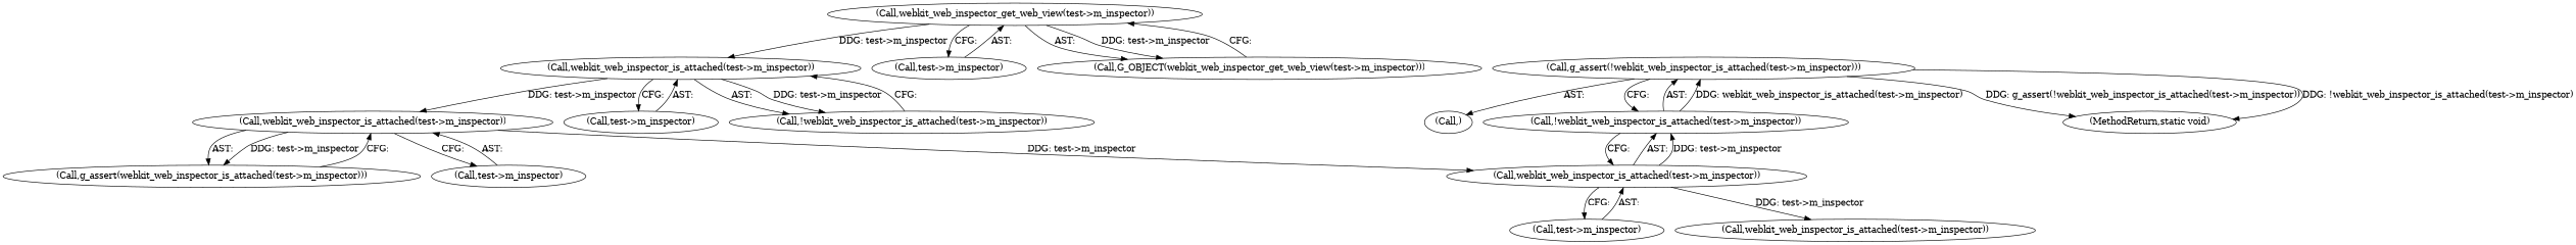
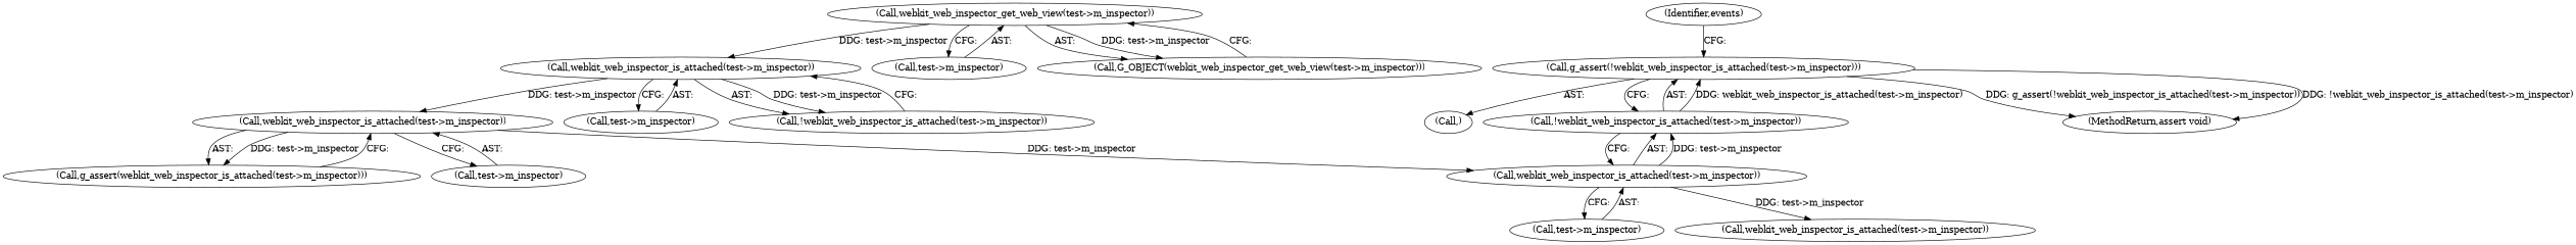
  digraph {
    n1 [label="(Call,g_assert(!webkit_web_inspector_is_attached(test->m_inspector)))"]
    n2 [label="(Call,!webkit_web_inspector_is_attached(test->m_inspector))"]
    n3 [label="(Call,)"]
-   n4 [label="(MethodReturn,static void)"]
+   n4 [label="(MethodReturn,assert void)"]
    n5 [label="(Call,webkit_web_inspector_is_attached(test->m_inspector))"]
    n6 [label="(Call,test->m_inspector)"]
    n7 [label="(Call,webkit_web_inspector_is_attached(test->m_inspector))"]
    n8 [label="(Call,webkit_web_inspector_is_attached(test->m_inspector))"]
    n9 [label="(Call,g_assert(webkit_web_inspector_is_attached(test->m_inspector)))"]
    n10 [label="(Call,test->m_inspector)"]
    n11 [label="(Call,webkit_web_inspector_is_attached(test->m_inspector))"]
    n12 [label="(Call,test->m_inspector)"]
    n13 [label="(Call,!webkit_web_inspector_is_attached(test->m_inspector))"]
    n14 [label="(Call,webkit_web_inspector_get_web_view(test->m_inspector))"]
    n15 [label="(Call,test->m_inspector)"]
    n16 [label="(Call,G_OBJECT(webkit_web_inspector_get_web_view(test->m_inspector)))"]
+   n17 [label="(Identifier,events)"]
    n1 -> n2 [label="CFG: "]
    n1 -> n3 [label="AST: "]
    n1 -> n4 [label="DDG: g_assert(!webkit_web_inspector_is_attached(test->m_inspector))"]
    n1 -> n4 [label="DDG: !webkit_web_inspector_is_attached(test->m_inspector)"]
    n2 -> n1 [label="AST: "]
    n2 -> n1 [label="DDG: webkit_web_inspector_is_attached(test->m_inspector)"]
    n2 -> n5 [label="CFG: "]
    n5 -> n2 [label="AST: "]
    n5 -> n2 [label="DDG: test->m_inspector"]
    n5 -> n6 [label="CFG: "]
    n5 -> n7 [label="DDG: test->m_inspector"]
    n6 -> n5 [label="AST: "]
    n8 -> n5 [label="DDG: test->m_inspector"]
    n8 -> n9 [label="AST: "]
    n8 -> n9 [label="DDG: test->m_inspector"]
    n8 -> n10 [label="CFG: "]
    n9 -> n8 [label="CFG: "]
    n10 -> n8 [label="AST: "]
    n11 -> n8 [label="DDG: test->m_inspector"]
    n11 -> n12 [label="CFG: "]
    n11 -> n13 [label="AST: "]
    n11 -> n13 [label="DDG: test->m_inspector"]
    n12 -> n11 [label="AST: "]
    n13 -> n11 [label="CFG: "]
    n14 -> n11 [label="DDG: test->m_inspector"]
    n14 -> n15 [label="CFG: "]
    n14 -> n16 [label="AST: "]
    n14 -> n16 [label="DDG: test->m_inspector"]
    n15 -> n14 [label="AST: "]
    n16 -> n14 [label="CFG: "]
+   n17 -> n1 [label="CFG: "]
  }
